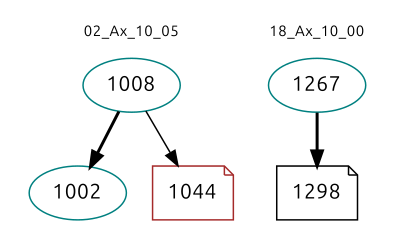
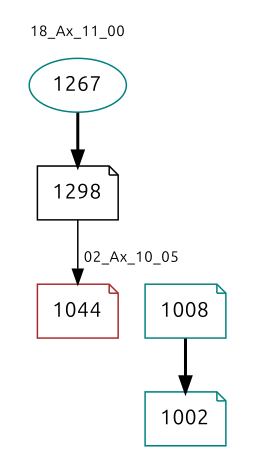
  digraph {
    fontname=Ubuntu
    node [color=teal fontname=Ubuntu shape=ellipse]
    edge [color=black fontname=Ubuntu style=bold]
-   n1 [label=1008]
-   n2 [label=1002]
+   n1 [label=1008 shape=note]
+   n2 [label=1002 shape=note]
    n3 [color=brown label=1044 shape=note]
    n4 [label=1267]
    n5 [color=black label=1298 shape=note]
    subgraph cluster_1 {
      color=white
      fontsize=10
      label="02_Ax_10_05"
      n1
      n2
      n3
    }
    subgraph cluster_2 {
      color=white
      fontsize=10
-     label="18_Ax_10_00"
+     label="18_Ax_11_00"
      n4
      n5
    }
    n1 -> n2
-   n1 -> n3 [style=solid]
+   n5 -> n3 [style=solid]
    n4 -> n5
  }
